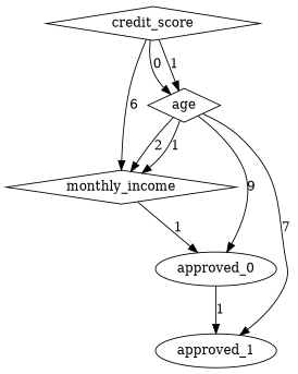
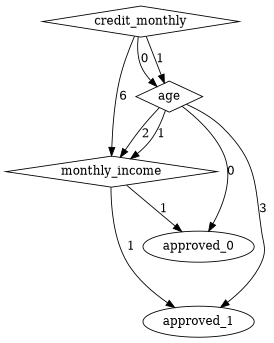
  digraph {
    node [shape=diamond]
    n1 [label=approved_1 shape=""]
    n2 [label=approved_0 shape=""]
    n3 [label=monthly_income]
    n4 [label=age]
-   n5 [label=credit_score]
-   n2 -> n1 [label=1]
+   n5 [label=credit_monthly]
+   n3 -> n1 [label=1]
    n3 -> n2 [label=1]
-   n4 -> n1 [label=7]
-   n4 -> n2 [label=9]
+   n4 -> n1 [label=3]
+   n4 -> n2 [label=0]
    n4 -> n3 [label=2]
    n4 -> n3 [label=1]
    n5 -> n3 [label=6]
    n5 -> n4 [label=1]
    n5 -> n4 [label=0]
  }
